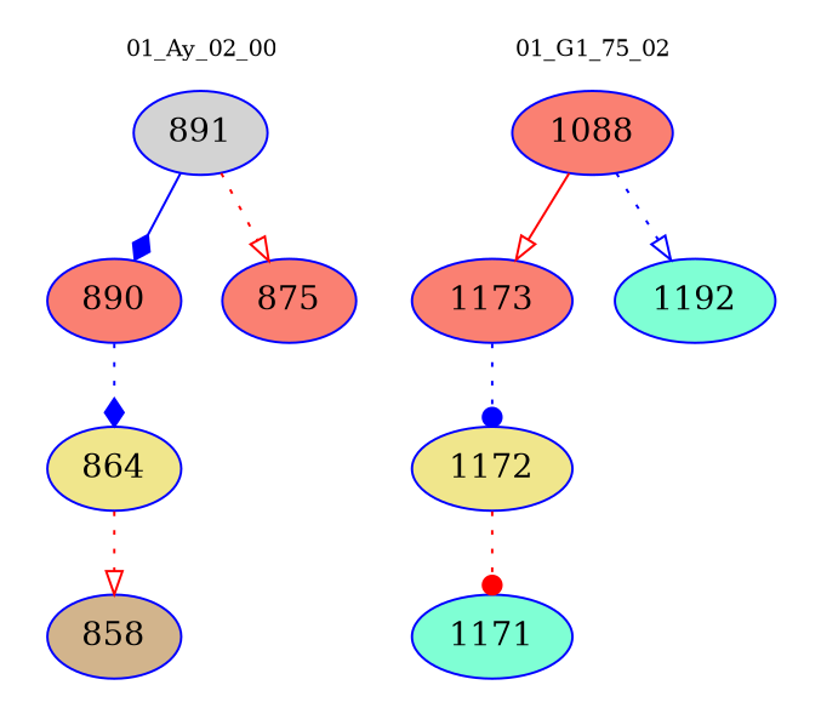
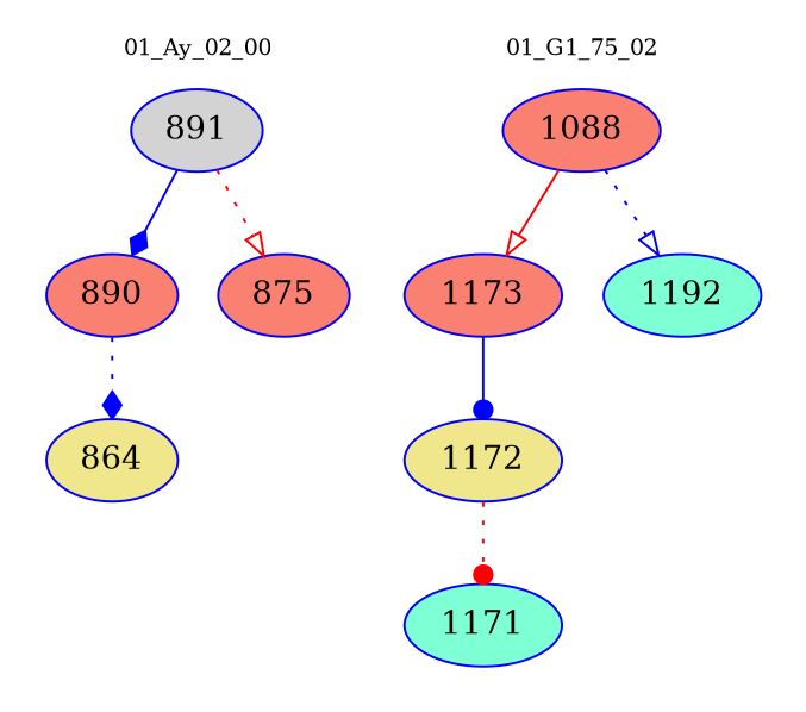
  digraph {
    node [color=blue fillcolor=salmon style=filled]
    edge [arrowhead=onormal color=blue style=dotted]
    n1 [fillcolor=lightgrey label=891]
    n2 [label=890]
    n3 [label=875]
    n4 [fillcolor=khaki label=864]
-   n5 [fillcolor=tan label=858]
    n6 [label=1088]
    n7 [label=1173]
    n8 [fillcolor=aquamarine label=1192]
    n9 [fillcolor=khaki label=1172]
    n10 [fillcolor=aquamarine label=1171]
    subgraph cluster_1 {
      color=white
      fontsize=10
      label="01_Ay_02_00"
      n1
      n2
      n3
      n4
-     n5
    }
    subgraph cluster_2 {
      color=white
      fontsize=10
      label="01_G1_75_02"
      n6
      n7
      n8
      n9
      n10
    }
    n1 -> n2 [arrowhead=diamond style=solid]
    n1 -> n3 [color=red]
    n2 -> n4 [arrowhead=diamond]
-   n4 -> n5 [color=red]
    n6 -> n7 [color=red style=solid]
    n6 -> n8
-   n7 -> n9 [arrowhead=dot]
+   n7 -> n9 [arrowhead=dot style=solid]
    n9 -> n10 [arrowhead=dot color=red]
  }
